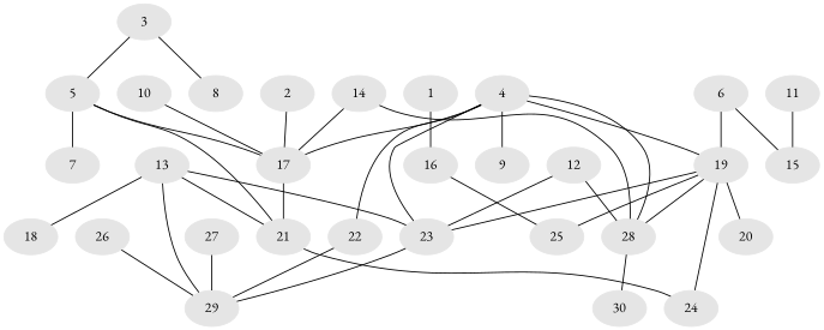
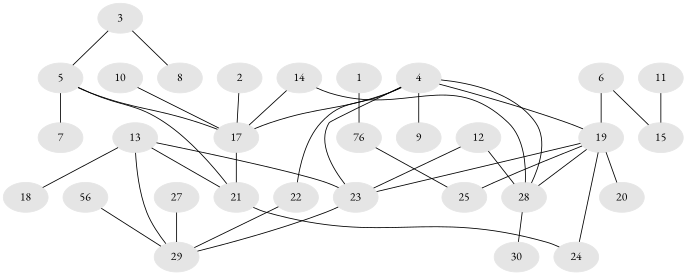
  graph {
    fontname="EB Garamond"
    node [color=gray90 fontname="EB Garamond" style=filled]
    edge [fontname="EB Garamond" weight=1.0]
    1
-   16
+   16 [label=76]
    4
    17
    9
    19
    22
    23
    28
    25
    2
    21
    3
    5
    8
    7
    20
    24
    29
    30
    6
    15
    10
    11
    12
    13
    18
    14
-   26
+   26 [label=56]
    27
    1 -- 16
    16 -- 25
    4 -- 17
    4 -- 9
    4 -- 19
    4 -- 22
    4 -- 23
    4 -- 28
    17 -- 21
    19 -- 23
    19 -- 28
    19 -- 25 [weight=2.0]
    19 -- 20
    19 -- 24
    22 -- 29
    23 -- 29
    28 -- 30
    2 -- 17
    21 -- 24
    3 -- 5
    3 -- 8
    5 -- 17
    5 -- 21
    5 -- 7
    6 -- 19
    6 -- 15
    10 -- 17
    11 -- 15
    12 -- 23
    12 -- 28 [weight=2.0]
    13 -- 23
    13 -- 21
    13 -- 29
    13 -- 18
    14 -- 17
    14 -- 28
    26 -- 29
    27 -- 29
  }
